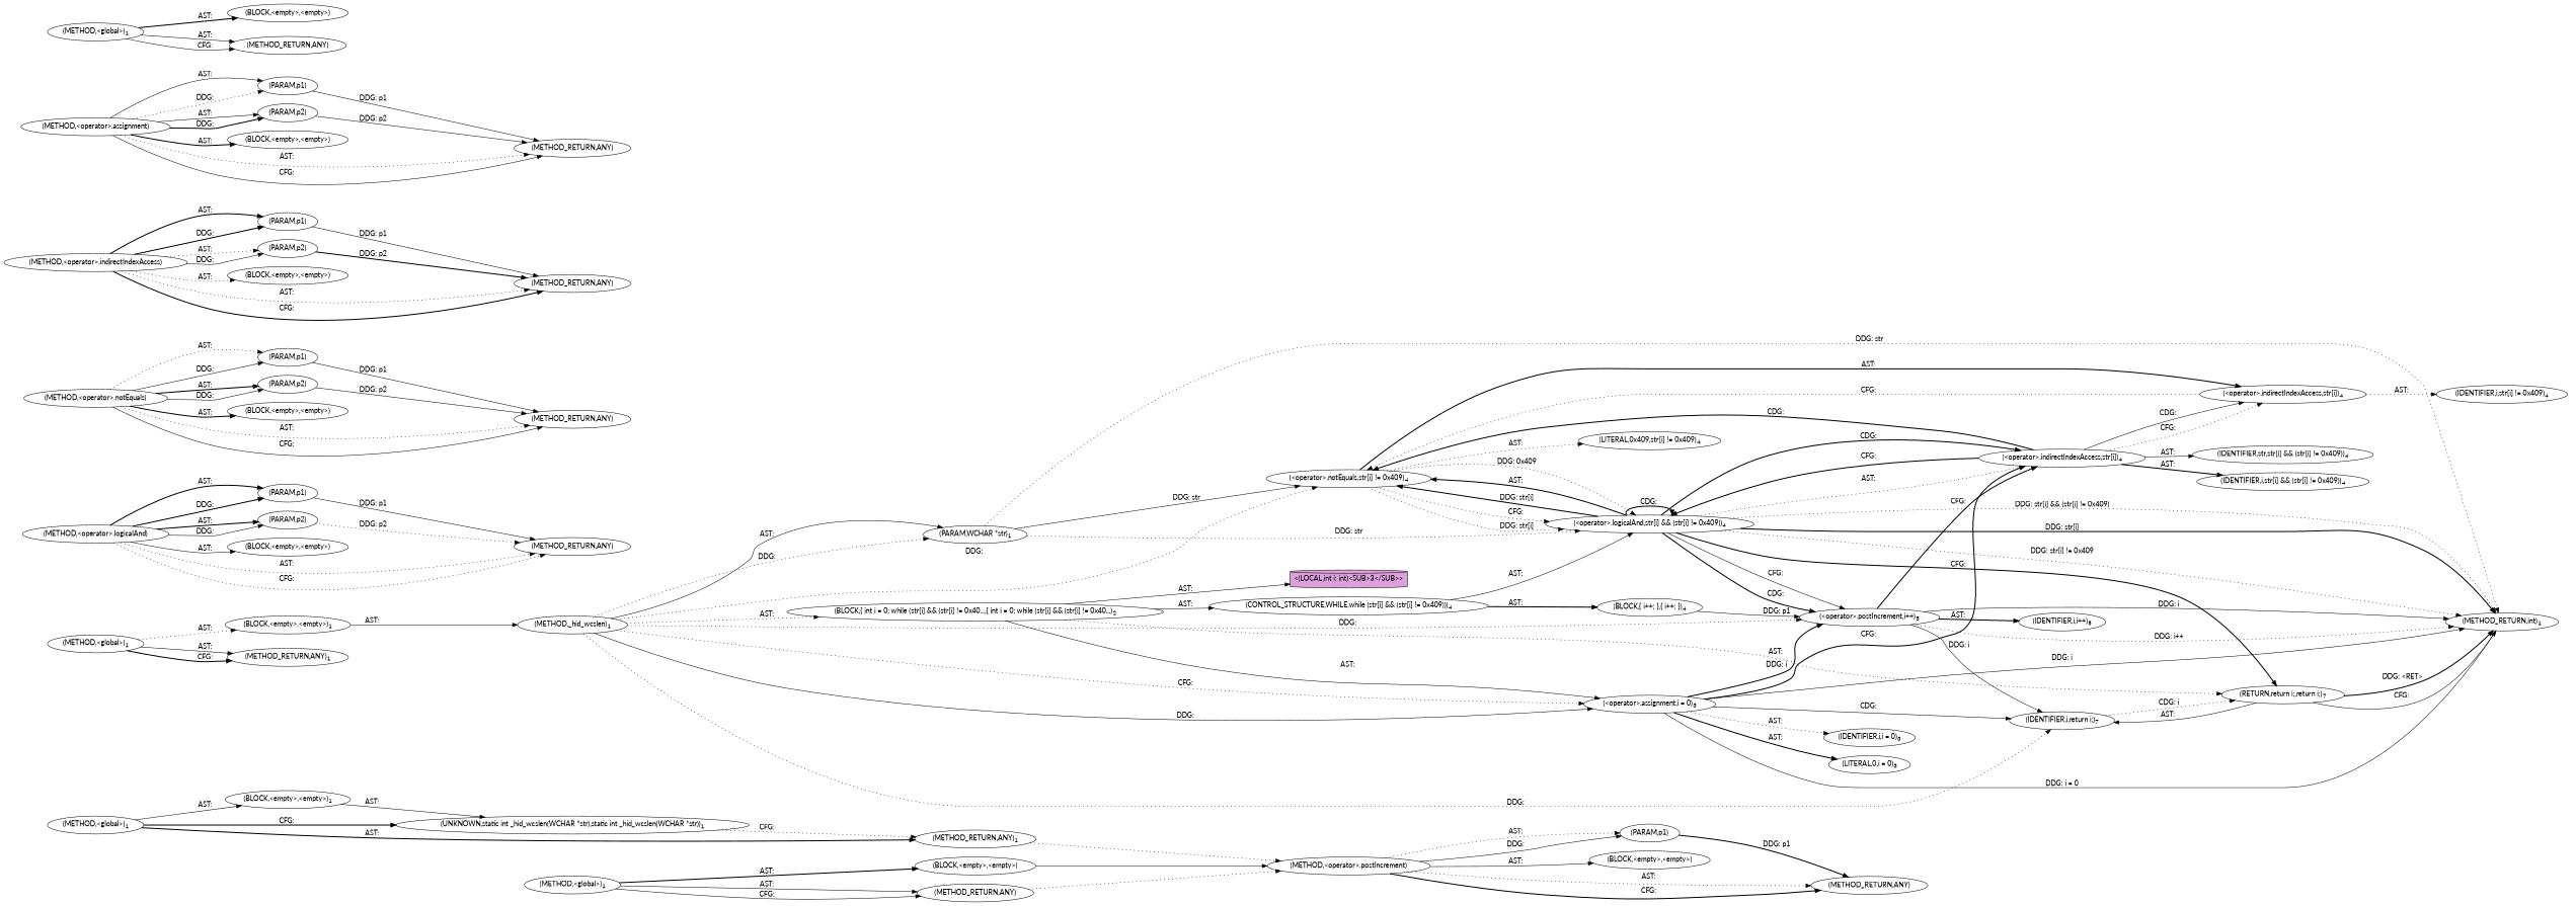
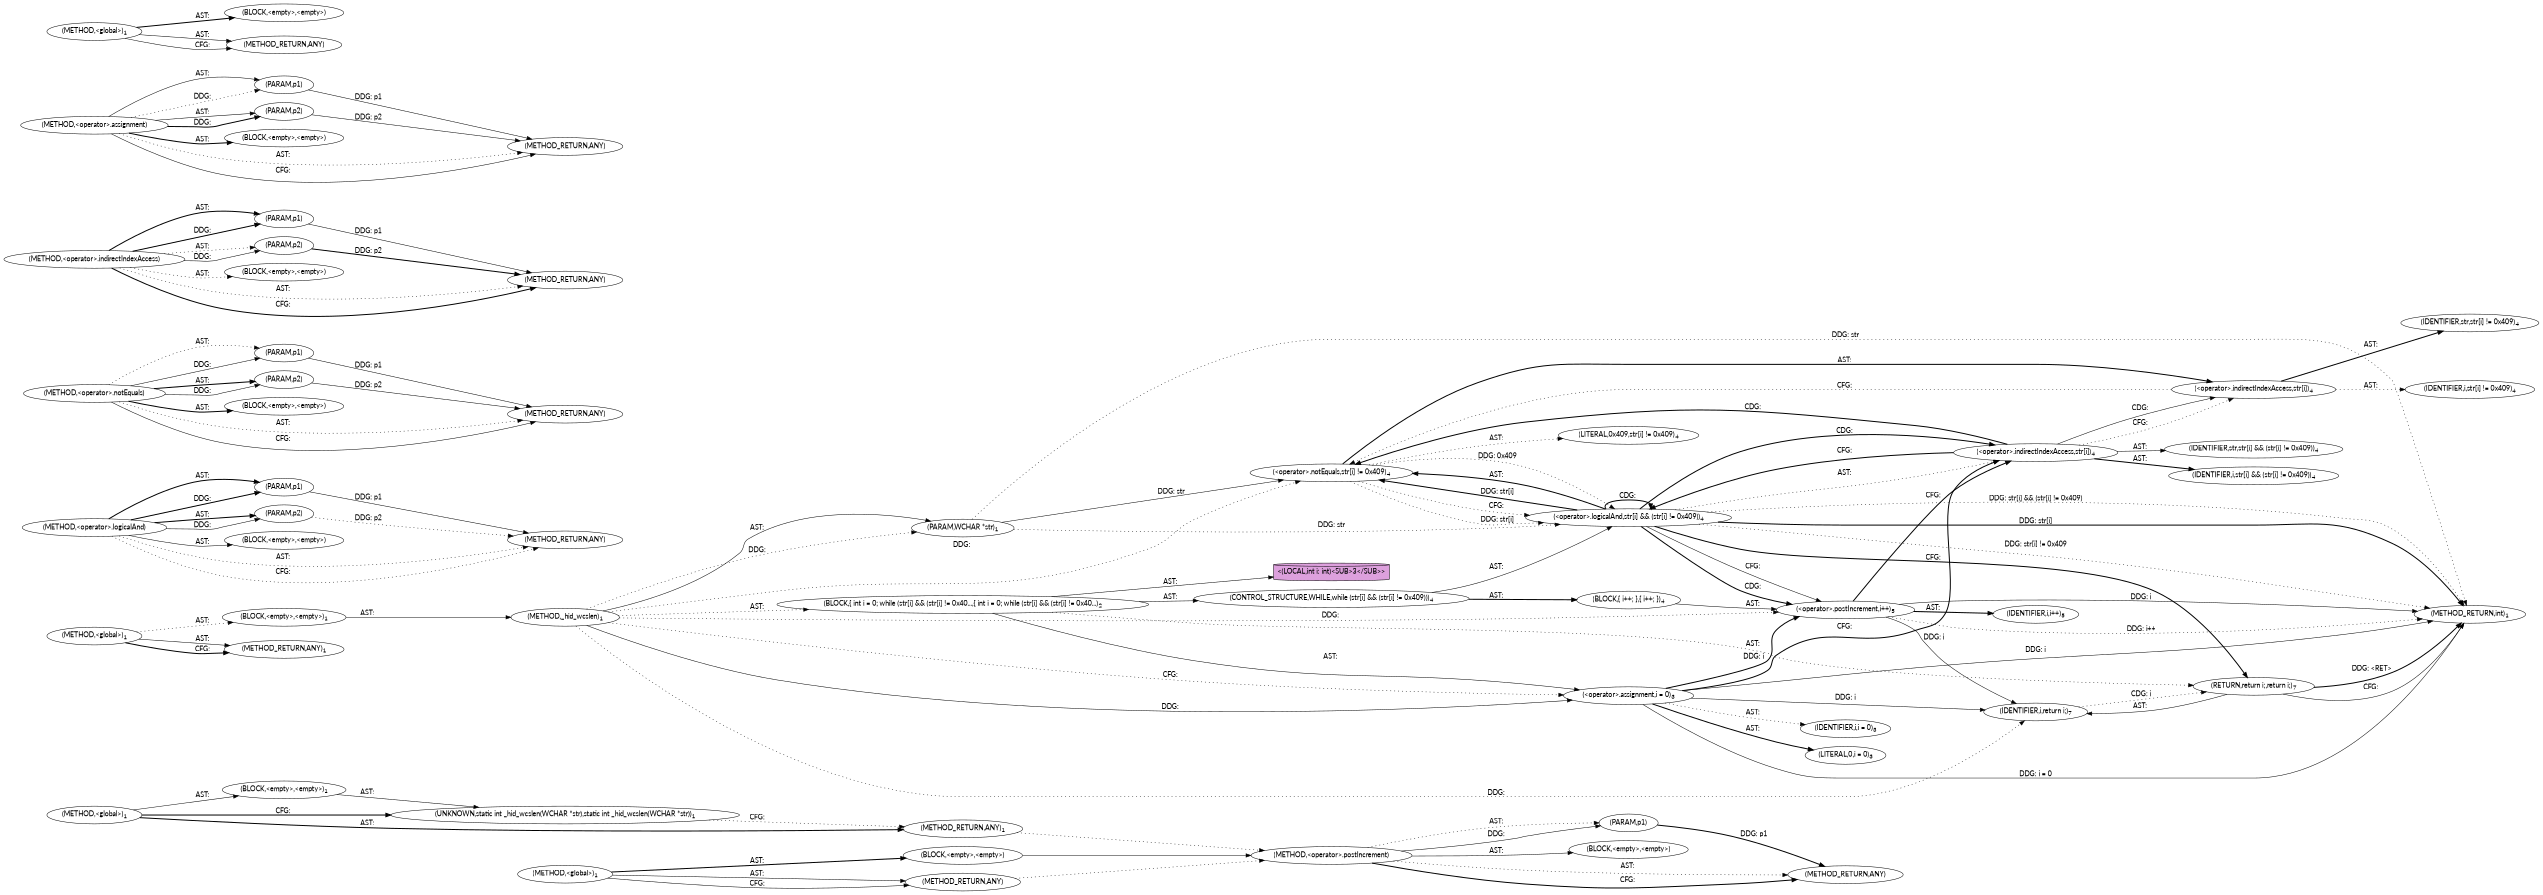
  digraph {
    fontname=Lato
    rankdir=LR
    node [fontname=Lato]
    edge [fontname=Lato style=solid]
    n1 [label=<(METHOD,&lt;operator&gt;.postIncrement)>]
    n2 [label=<(PARAM,p1)>]
    n3 [label=<(BLOCK,&lt;empty&gt;,&lt;empty&gt;)>]
    n4 [label=<(METHOD_RETURN,ANY)>]
    n5 [label=<(METHOD,&lt;global&gt;)<SUB>1</SUB>>]
    n6 [label=<(BLOCK,&lt;empty&gt;,&lt;empty&gt;)<SUB>1</SUB>>]
    n7 [label=<(METHOD_RETURN,ANY)<SUB>1</SUB>>]
    n8 [label=<(METHOD,_hid_wcslen)<SUB>1</SUB>>]
    n9 [label=<(PARAM,WCHAR *str)<SUB>1</SUB>>]
    n10 [label=<(BLOCK,{ 	int i = 0; 	while (str[i] &amp;&amp; (str[i] != 0x40...,{ 	int i = 0; 	while (str[i] &amp;&amp; (str[i] != 0x40...)<SUB>2</SUB>>]
    n11 [label=<(&lt;operator&gt;.assignment,i = 0)<SUB>3</SUB>>]
    n12 [label=<(&lt;operator&gt;.notEquals,str[i] != 0x409)<SUB>4</SUB>>]
    n13 [label=<(&lt;operator&gt;.postIncrement,i++)<SUB>5</SUB>>]
    n14 [label=<(IDENTIFIER,i,return i;)<SUB>7</SUB>>]
    n15 [label=<(METHOD_RETURN,int)<SUB>1</SUB>>]
    n16 [label=<(&lt;operator&gt;.logicalAnd,str[i] &amp;&amp; (str[i] != 0x409))<SUB>4</SUB>>]
    n17 [fillcolor=plum label="<(LOCAL,int i: int)<SUB>3</SUB>>" shape=cylinder style=filled]
    n18 [label=<(CONTROL_STRUCTURE,WHILE,while (str[i] &amp;&amp; (str[i] != 0x409)))<SUB>4</SUB>>]
    n19 [label=<(RETURN,return i;,return i;)<SUB>7</SUB>>]
    n20 [label=<(IDENTIFIER,i,i = 0)<SUB>3</SUB>>]
    n21 [label=<(LITERAL,0,i = 0)<SUB>3</SUB>>]
    n22 [label=<(&lt;operator&gt;.indirectIndexAccess,str[i])<SUB>4</SUB>>]
    n23 [label=<(&lt;operator&gt;.indirectIndexAccess,str[i])<SUB>4</SUB>>]
    n24 [label=<(LITERAL,0x409,str[i] != 0x409)<SUB>4</SUB>>]
    n25 [label=<(IDENTIFIER,i,i++)<SUB>5</SUB>>]
    n26 [label=<(BLOCK,{ 		i++; 	},{ 		i++; 	})<SUB>4</SUB>>]
    n27 [label=<(IDENTIFIER,str,str[i] &amp;&amp; (str[i] != 0x409))<SUB>4</SUB>>]
    n28 [label=<(IDENTIFIER,i,str[i] &amp;&amp; (str[i] != 0x409))<SUB>4</SUB>>]
+   n29 [label=<(IDENTIFIER,str,str[i] != 0x409)<SUB>4</SUB>>]
    n30 [label=<(IDENTIFIER,i,str[i] != 0x409)<SUB>4</SUB>>]
    n31 [label=<(METHOD,&lt;operator&gt;.logicalAnd)>]
    n32 [label=<(PARAM,p1)>]
    n33 [label=<(PARAM,p2)>]
    n34 [label=<(BLOCK,&lt;empty&gt;,&lt;empty&gt;)>]
    n35 [label=<(METHOD_RETURN,ANY)>]
    n36 [label=<(METHOD,&lt;operator&gt;.notEquals)>]
    n37 [label=<(PARAM,p1)>]
    n38 [label=<(PARAM,p2)>]
    n39 [label=<(BLOCK,&lt;empty&gt;,&lt;empty&gt;)>]
    n40 [label=<(METHOD_RETURN,ANY)>]
    n41 [label=<(METHOD,&lt;operator&gt;.indirectIndexAccess)>]
    n42 [label=<(PARAM,p1)>]
    n43 [label=<(PARAM,p2)>]
    n44 [label=<(BLOCK,&lt;empty&gt;,&lt;empty&gt;)>]
    n45 [label=<(METHOD_RETURN,ANY)>]
    n46 [label=<(METHOD,&lt;operator&gt;.assignment)>]
    n47 [label=<(PARAM,p1)>]
    n48 [label=<(PARAM,p2)>]
    n49 [label=<(BLOCK,&lt;empty&gt;,&lt;empty&gt;)>]
    n50 [label=<(METHOD_RETURN,ANY)>]
    n51 [label=<(METHOD,&lt;global&gt;)<SUB>1</SUB>>]
    n52 [label=<(BLOCK,&lt;empty&gt;,&lt;empty&gt;)>]
    n53 [label=<(METHOD_RETURN,ANY)>]
    n54 [label=<(METHOD,&lt;global&gt;)<SUB>1</SUB>>]
    n55 [label=<(BLOCK,&lt;empty&gt;,&lt;empty&gt;)<SUB>1</SUB>>]
    n56 [label=<(UNKNOWN,static int _hid_wcslen(WCHAR *str),static int _hid_wcslen(WCHAR *str))<SUB>1</SUB>>]
    n57 [label=<(METHOD_RETURN,ANY)<SUB>1</SUB>>]
    n58 [label=<(METHOD,&lt;global&gt;)<SUB>1</SUB>>]
    n59 [label=<(BLOCK,&lt;empty&gt;,&lt;empty&gt;)>]
    n60 [label=<(METHOD_RETURN,ANY)>]
    n1 -> n2 [label="AST: " style=dotted]
    n1 -> n2 [label="DDG: "]
    n1 -> n3 [label="AST: "]
    n1 -> n4 [label="AST: " style=dotted]
    n1 -> n4 [label="CFG: " style=bold]
    n2 -> n4 [label="DDG: p1" style=bold]
    n5 -> n6 [label="AST: " style=dotted]
    n5 -> n7 [label="AST: "]
    n5 -> n7 [label="CFG: " style=bold]
    n6 -> n8 [label="AST: "]
    n8 -> n9 [label="AST: "]
    n8 -> n9 [label="DDG: " style=dotted]
    n8 -> n10 [label="AST: " style=dotted]
    n8 -> n11 [label="CFG: " style=dotted]
    n8 -> n11 [label="DDG: "]
    n8 -> n12 [label="DDG: " style=dotted]
    n8 -> n13 [label="DDG: " style=dotted]
    n8 -> n14 [label="DDG: " style=dotted]
    n9 -> n12 [label="DDG: str"]
    n9 -> n15 [label="DDG: str" style=dotted]
    n9 -> n16 [label="DDG: str" style=dotted]
    n10 -> n11 [label="AST: "]
    n10 -> n17 [label="AST: "]
    n10 -> n18 [label="AST: "]
    n10 -> n19 [label="AST: " style=dotted]
    n11 -> n13 [label="DDG: i" style=bold]
-   n11 -> n14 [label="CDG: "]
+   n11 -> n14 [label="DDG: i"]
    n11 -> n15 [label="DDG: i"]
    n11 -> n15 [label="DDG: i = 0"]
    n11 -> n20 [label="AST: " style=dotted]
    n11 -> n21 [label="AST: " style=bold]
    n11 -> n22 [label="CFG: " style=bold]
    n12 -> n16 [label="CFG: " style=dotted]
    n12 -> n16 [label="DDG: str[i]" style=dotted]
    n12 -> n16 [label="DDG: 0x409" style=dotted]
    n12 -> n23 [label="AST: " style=bold]
    n12 -> n24 [label="AST: " style=dotted]
    n13 -> n14 [label="DDG: i"]
    n13 -> n15 [label="DDG: i"]
    n13 -> n15 [label="DDG: i++" style=dotted]
    n13 -> n22 [label="CFG: " style=bold]
    n13 -> n25 [label="AST: " style=bold]
    n14 -> n19 [label="CDG: i" style=dotted]
    n16 -> n12 [label="AST: " style=bold]
    n16 -> n12 [label="DDG: str[i]" style=bold]
    n16 -> n13 [label="CFG: "]
    n16 -> n13 [label="CDG: " style=bold]
    n16 -> n15 [label="DDG: str[i]" style=bold]
    n16 -> n15 [label="DDG: str[i] != 0x409" style=dotted]
    n16 -> n15 [label="DDG: str[i] &amp;&amp; (str[i] != 0x409)" style=dotted]
    n16 -> n16 [label="CDG: " style=bold]
    n16 -> n19 [label="CFG: " style=bold]
    n16 -> n22 [label="AST: " style=dotted]
    n16 -> n22 [label="CDG: " style=bold]
    n18 -> n16 [label="AST: "]
    n18 -> n26 [label="AST: " style=bold]
    n19 -> n14 [label="AST: "]
    n19 -> n15 [label="CFG: "]
    n19 -> n15 [label="DDG: &lt;RET&gt;" style=bold]
    n22 -> n12 [label="CDG: " style=bold]
    n22 -> n16 [label="CFG: " style=bold]
    n22 -> n23 [label="CFG: " style=dotted]
    n22 -> n23 [label="CDG: "]
    n22 -> n27 [label="AST: "]
    n22 -> n28 [label="AST: " style=bold]
    n23 -> n12 [label="CFG: " style=dotted]
+   n23 -> n29 [label="AST: " style=bold]
    n23 -> n30 [label="AST: " style=dotted]
-   n26 -> n13 [label="DDG: p1"]
+   n26 -> n13 [label="AST: "]
    n31 -> n32 [label="AST: " style=bold]
    n31 -> n32 [label="DDG: " style=bold]
    n31 -> n33 [label="AST: " style=bold]
    n31 -> n33 [label="DDG: "]
    n31 -> n34 [label="AST: "]
    n31 -> n35 [label="AST: " style=dotted]
    n31 -> n35 [label="CFG: " style=dotted]
    n32 -> n35 [label="DDG: p1"]
    n33 -> n35 [label="DDG: p2" style=dotted]
    n36 -> n37 [label="AST: " style=dotted]
    n36 -> n37 [label="DDG: "]
    n36 -> n38 [label="AST: " style=bold]
    n36 -> n38 [label="DDG: "]
    n36 -> n39 [label="AST: " style=bold]
    n36 -> n40 [label="AST: " style=dotted]
    n36 -> n40 [label="CFG: "]
    n37 -> n40 [label="DDG: p1"]
    n38 -> n40 [label="DDG: p2"]
    n41 -> n42 [label="AST: " style=bold]
    n41 -> n42 [label="DDG: " style=bold]
    n41 -> n43 [label="AST: " style=dotted]
    n41 -> n43 [label="DDG: "]
    n41 -> n44 [label="AST: " style=dotted]
    n41 -> n45 [label="AST: " style=dotted]
    n41 -> n45 [label="CFG: " style=bold]
    n42 -> n45 [label="DDG: p1"]
    n43 -> n45 [label="DDG: p2" style=bold]
    n46 -> n47 [label="AST: "]
    n46 -> n47 [label="DDG: " style=dotted]
    n46 -> n48 [label="AST: "]
    n46 -> n48 [label="DDG: " style=bold]
    n46 -> n49 [label="AST: " style=bold]
    n46 -> n50 [label="AST: " style=dotted]
    n46 -> n50 [label="CFG: "]
    n47 -> n50 [label="DDG: p1"]
    n48 -> n50 [label="DDG: p2"]
    n51 -> n52 [label="AST: " style=bold]
    n51 -> n53 [label="AST: "]
    n51 -> n53 [label="CFG: "]
    n54 -> n55 [label="AST: "]
    n54 -> n56 [label="CFG: " style=bold]
    n54 -> n57 [label="AST: " style=bold]
    n55 -> n56 [label="AST: "]
    n56 -> n57 [label="CFG: " style=dotted]
    n57 -> n1 [style=dotted]
    n58 -> n59 [label="AST: " style=bold]
    n58 -> n60 [label="AST: "]
    n58 -> n60 [label="CFG: "]
    n59 -> n1
    n60 -> n1 [style=dotted]
  }
